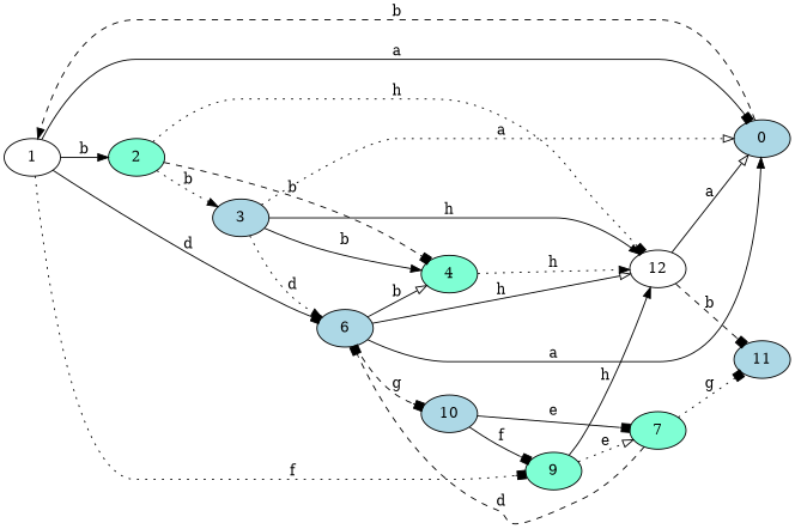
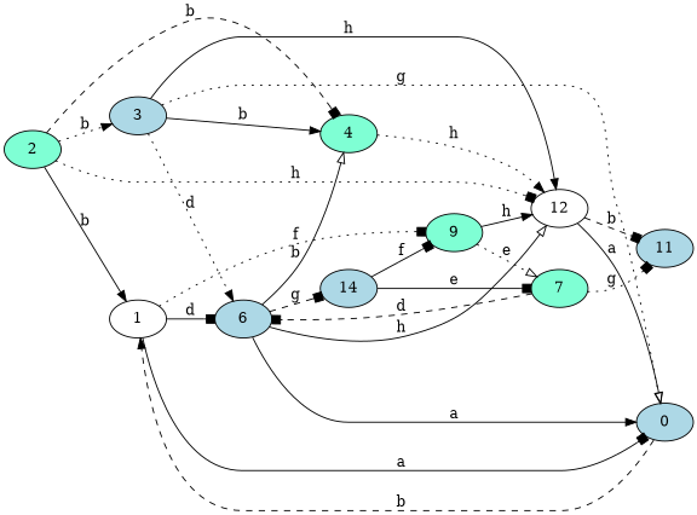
  strict digraph {
    rankdir=LR
    node [fillcolor=lightblue style=filled]
    edge [arrowhead=box style=solid]
    1 [fillcolor=white]
    0
    2 [fillcolor=aquamarine]
    6
    9 [fillcolor=aquamarine]
    3
    4 [fillcolor=aquamarine]
    12 [fillcolor=white]
-   14 [label=10]
+   14
    7 [fillcolor=aquamarine]
    11
    1 -> 0 [label=a]
-   1 -> 2 [arrowhead=normal label=b]
+   2 -> 1 [arrowhead=normal label=b]
    1 -> 6 [label=d]
    1 -> 9 [label=f style=dotted]
    0 -> 1 [arrowhead=normal label=b style=dashed]
    2 -> 3 [arrowhead=normal label=b style=dotted]
    2 -> 4 [label=b style=dashed]
    2 -> 12 [label=h style=dotted]
    6 -> 0 [arrowhead=normal label=a]
    6 -> 4 [arrowhead=onormal label=b]
    6 -> 12 [arrowhead=onormal label=h]
    6 -> 14 [label=g style=dashed]
    9 -> 12 [arrowhead=normal label=h]
    9 -> 7 [arrowhead=onormal label=e style=dotted]
-   3 -> 0 [arrowhead=onormal label=a style=dotted]
+   3 -> 0 [arrowhead=onormal label=g style=dotted]
    3 -> 6 [arrowhead=normal label=d style=dotted]
    3 -> 4 [arrowhead=normal label=b]
    3 -> 12 [arrowhead=normal label=h]
    4 -> 12 [arrowhead=normal label=h style=dotted]
    12 -> 0 [arrowhead=onormal label=a]
    12 -> 11 [label=b style=dashed]
    14 -> 9 [label=f]
    14 -> 7 [label=e]
    7 -> 6 [label=d style=dashed]
    7 -> 11 [label=g style=dotted]
  }
